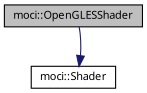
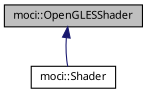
  digraph {
    fontname="Noto Sans"
    node [color=black fontname="Noto Sans" fontsize=10 shape=record style=filled]
    n1 [fillcolor=grey75 fontcolor=black height=0.2 label="moci::OpenGLESShader" width=0.4]
    n2 [fillcolor=white height=0.2 label="moci::Shader" width=0.4]
-   n2 -> n1 [color=midnightblue dir=back fontname="Noto Sans" fontsize=10 labelfontname=Helvetica labelfontsize=10 style=solid]
+   n1 -> n2 [color=midnightblue dir=back fontname="Noto Sans" fontsize=10 labelfontname=Helvetica labelfontsize=10 style=solid]
  }
